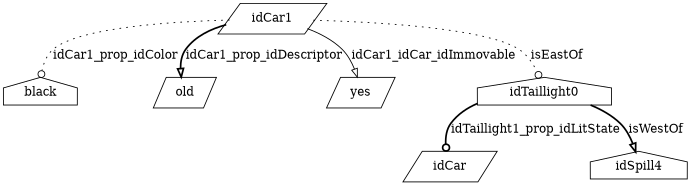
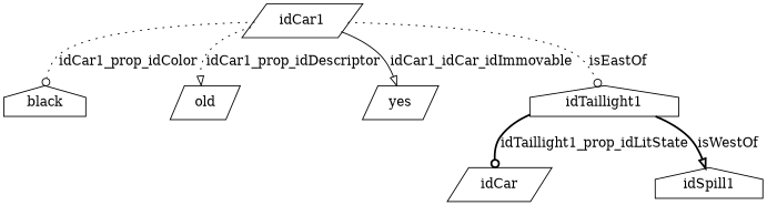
  strict digraph {
    fontname="DejaVu Serif"
    node [fontname="DejaVu Serif" shape=parallelogram]
    edge [arrowhead=odot edge_type=property fontname="DejaVu Serif" style=dotted]
    idCar1 [node_type=entity_node root=root]
    black [shape=house]
    old
    yes
-   idTaillight1 [shape=house label=idTaillight0]
+   idTaillight1 [shape=house]
    n6 [label=idCar]
-   idSpill1 [shape=house label=idSpill4]
+   idSpill1 [shape=house]
    idCar1 -> black [label=idCar1_prop_idColor]
-   idCar1 -> old [arrowhead=onormal label=idCar1_prop_idDescriptor style=bold]
+   idCar1 -> old [arrowhead=onormal label=idCar1_prop_idDescriptor]
    idCar1 -> yes [arrowhead=onormal label=idCar1_idCar_idImmovable style=solid]
    idCar1 -> idTaillight1 [edge_type=relationship label=isEastOf]
    idTaillight1 -> n6 [label=idTaillight1_prop_idLitState style=bold]
    idTaillight1 -> idSpill1 [arrowhead=onormal edge_type=relationship label=isWestOf style=bold]
  }
